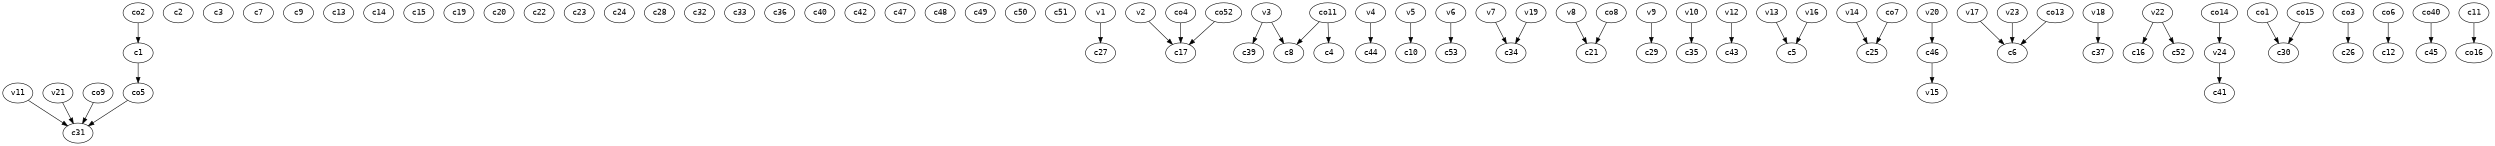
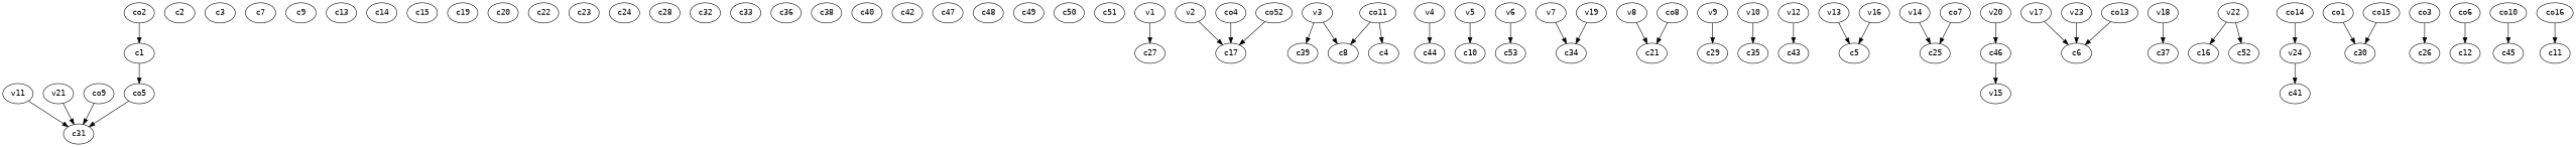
  strict digraph {
    fontname="DejaVu Sans Mono"
    node [fontname="DejaVu Sans Mono"]
    edge [fontname="DejaVu Sans Mono" weight=1]
    c1
    co5
    c31
    c2
    c3
    c7
    c9
    c13
    c14
    c15
    c19
    c20
    c22
    c23
    c24
    c28
    c32
    c33
    c36
+   c38
    c40
    c42
    c47
    c48
    c49
    c50
    c51
    v1
    c27
    v2
    c17
    v3
    c8
    c39
    v4
    c44
    v5
    c10
    v6
    c53
    v7
    c34
    v8
    c21
    v9
    c29
    v10
    c35
    v11
    v12
    c43
    v13
    c5
    v14
    c25
    c46
    v15
    v16
    v17
    c6
    v18
    c37
    v19
    v20
    v21
    v22
    c16
    c52
    v23
    v24
    c41
    co1
    c30
    co2
    co3
    c26
    co4
    co6
    c12
    co7
    co8
    co9
-   co10 [label=co40]
+   co10
    c45
    co11
    c4
    n87 [label=co52]
    co13
    co14
    co15
    co16
    c11
    c1 -> co5
    co5 -> c31
    v1 -> c27
    v2 -> c17
    v3 -> c8
    v3 -> c39
    v4 -> c44
    v5 -> c10
    v6 -> c53
    v7 -> c34
    v8 -> c21
    v9 -> c29
    v10 -> c35
    v11 -> c31
    v12 -> c43
    v13 -> c5
    v14 -> c25
    c46 -> v15
    v16 -> c5
    v17 -> c6
    v18 -> c37
    v19 -> c34
    v20 -> c46
    v21 -> c31
    v22 -> c16
    v22 -> c52
    v23 -> c6
    v24 -> c41
    co1 -> c30
    co2 -> c1
    co3 -> c26
    co4 -> c17
    co6 -> c12
    co7 -> c25
    co8 -> c21
    co9 -> c31
    co10 -> c45
    co11 -> c8
    co11 -> c4
    n87 -> c17
    co13 -> c6
    co14 -> v24
    co15 -> c30
-   c11 -> co16
+   co16 -> c11
  }
